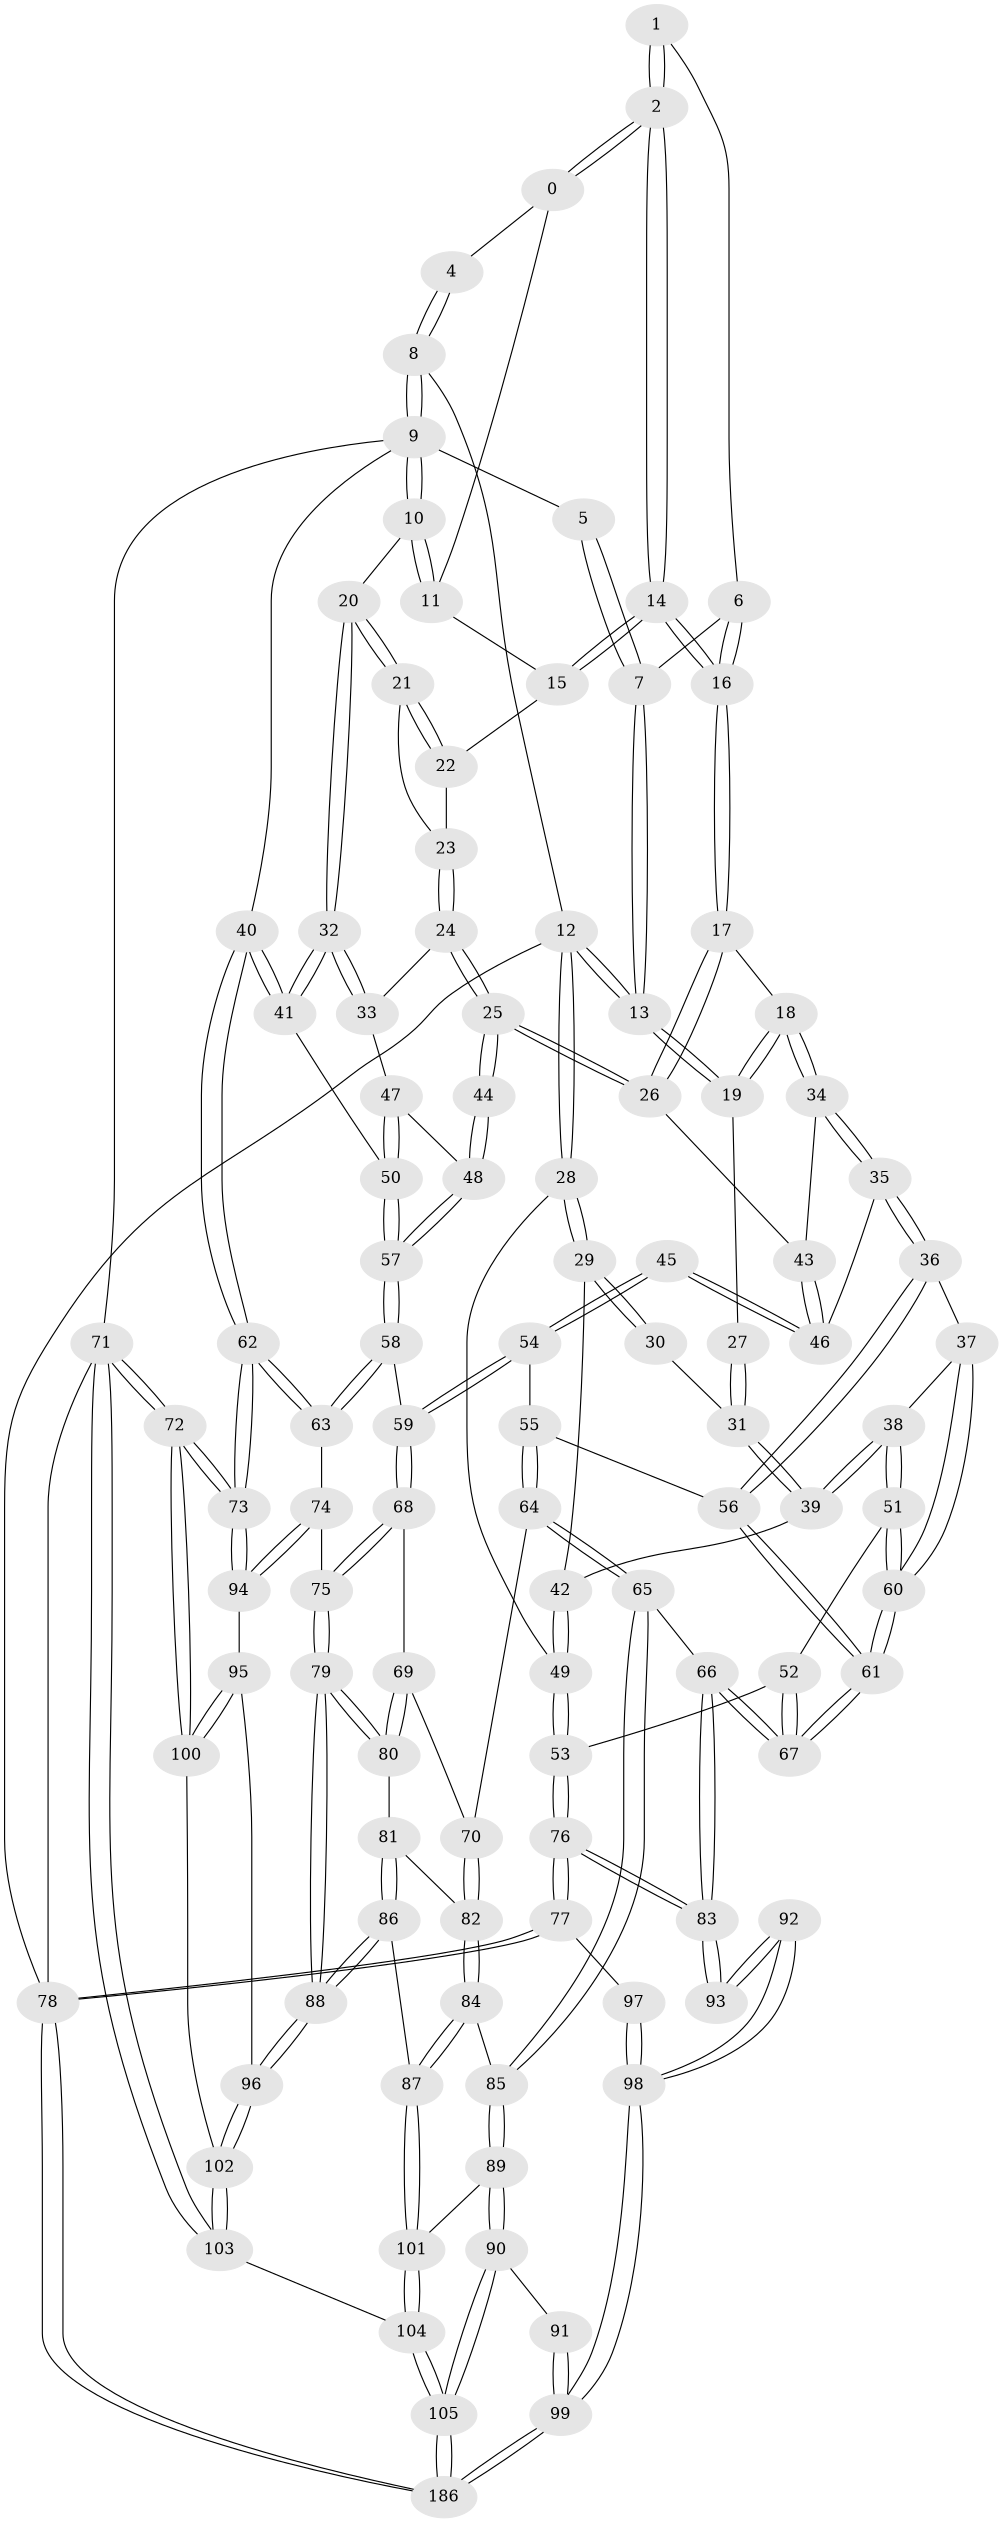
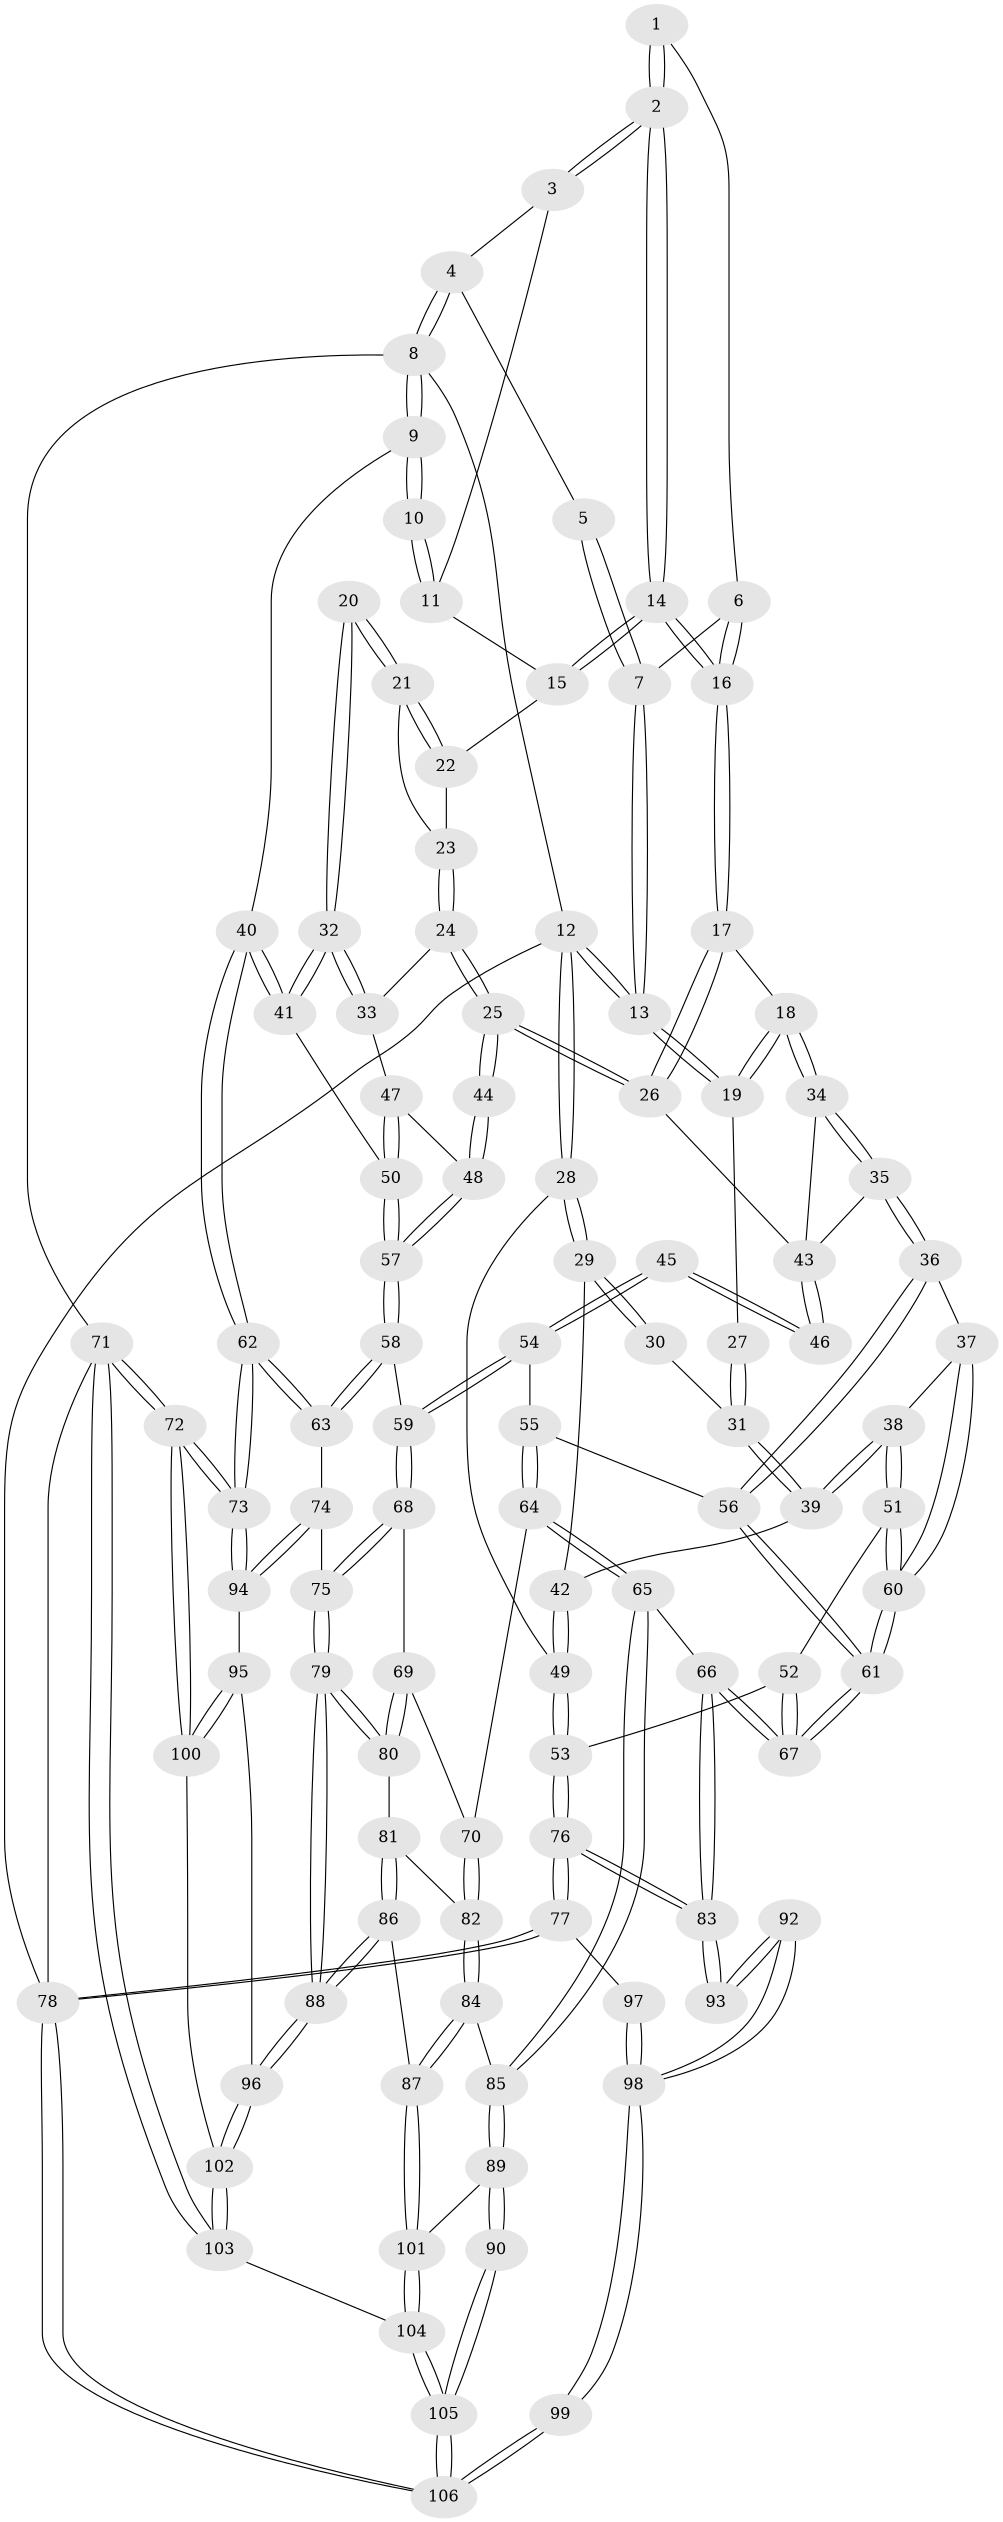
  graph {
    node [color=gray90 style=filled]
    1
    2
    6
-   3 [label=0]
+   3
    14
    7
    16
    4
    11
    15
    5
    8
    9
    12
    71
    13
    17
    19
    10
    40
    28
    78
    72
    103
    20
    41
    62
    21
    32
    22
    29
    49
-   106 [label=186]
+   106
    27
    23
    18
    26
    34
    43
    35
    31
    33
    24
    25
    44
    47
    48
    46
    39
    30
    42
    53
    50
    36
    37
    56
    38
    60
    61
    51
    52
    63
    73
    57
    45
    54
    55
    59
    58
    76
    67
    83
    77
    64
    68
    65
    70
    74
    69
    75
    94
    66
    85
    82
    89
    93
    80
    79
    81
    84
    100
    104
    102
    95
    88
    97
    98
    96
    86
    87
    101
    90
-   91
    105
    99
    92
    1 -- 2
    1 -- 2
    1 -- 6
    2 -- 3
    2 -- 3
    2 -- 14
    2 -- 14
    6 -- 7
    6 -- 16
    6 -- 16
    3 -- 4
    3 -- 11
    14 -- 16
    14 -- 16
    14 -- 15
    14 -- 15
    7 -- 13
    7 -- 13
    16 -- 17
    16 -- 17
-   9 -- 5
+   4 -- 5
    4 -- 8
    4 -- 8
    11 -- 15
    15 -- 22
    5 -- 7
    5 -- 7
    8 -- 9
    8 -- 9
    8 -- 12
-   9 -- 71
+   8 -- 71
    9 -- 10
    9 -- 10
    9 -- 40
    12 -- 13
    12 -- 13
    12 -- 28
    12 -- 28
    12 -- 78
    71 -- 78
    71 -- 72
    71 -- 72
    71 -- 103
    71 -- 103
    13 -- 19
    13 -- 19
    17 -- 18
    17 -- 26
    17 -- 26
    19 -- 27
    10 -- 11
    10 -- 11
-   10 -- 20
    40 -- 41
    40 -- 41
    40 -- 62
    40 -- 62
    28 -- 29
    28 -- 29
    28 -- 49
    78 -- 106
    78 -- 106
    72 -- 73
    72 -- 73
    72 -- 100
    72 -- 100
    103 -- 104
    20 -- 21
    20 -- 21
    20 -- 32
    20 -- 32
    41 -- 50
    62 -- 63
    62 -- 63
    62 -- 73
    62 -- 73
    21 -- 22
    21 -- 22
    21 -- 23
    32 -- 41
    32 -- 41
    32 -- 33
    32 -- 33
    22 -- 23
    29 -- 30
    29 -- 30
    29 -- 42
    49 -- 53
    49 -- 53
    27 -- 31
    27 -- 31
    23 -- 24
    23 -- 24
    18 -- 19
    18 -- 19
    18 -- 34
    18 -- 34
    26 -- 43
    34 -- 43
    34 -- 35
    34 -- 35
    43 -- 46
    43 -- 46
-   35 -- 46
+   35 -- 43
    35 -- 36
    35 -- 36
    31 -- 39
    31 -- 39
    33 -- 47
    24 -- 33
    24 -- 25
    24 -- 25
    25 -- 26
    25 -- 26
    25 -- 44
    25 -- 44
    44 -- 48
    44 -- 48
    47 -- 48
    47 -- 50
    47 -- 50
    48 -- 57
    48 -- 57
    39 -- 42
    30 -- 31
    42 -- 49
    42 -- 49
    53 -- 76
    53 -- 76
    50 -- 57
    50 -- 57
    36 -- 37
    36 -- 56
    36 -- 56
    37 -- 38
    37 -- 60
    37 -- 60
    56 -- 61
    56 -- 61
    38 -- 39
    38 -- 39
    38 -- 51
    38 -- 51
    60 -- 61
    60 -- 61
    61 -- 67
    61 -- 67
    51 -- 60
    51 -- 60
    51 -- 52
    52 -- 53
    52 -- 67
    52 -- 67
    63 -- 74
    73 -- 94
    73 -- 94
    57 -- 58
    57 -- 58
    45 -- 46
    45 -- 46
    45 -- 54
    45 -- 54
    54 -- 55
    54 -- 59
    54 -- 59
    55 -- 56
    55 -- 64
    55 -- 64
    59 -- 68
    59 -- 68
    58 -- 63
    58 -- 63
    58 -- 59
    76 -- 83
    76 -- 83
    76 -- 77
    76 -- 77
    83 -- 93
    83 -- 93
    77 -- 78
    77 -- 78
    77 -- 97
    64 -- 65
    64 -- 65
    64 -- 70
    68 -- 69
    68 -- 75
    68 -- 75
    65 -- 66
    65 -- 85
    65 -- 85
    70 -- 82
    70 -- 82
    74 -- 75
    74 -- 94
    74 -- 94
    69 -- 70
    69 -- 80
    69 -- 80
    75 -- 79
    75 -- 79
    94 -- 95
    66 -- 67
    66 -- 67
    66 -- 83
    66 -- 83
    85 -- 89
    85 -- 89
    82 -- 84
    82 -- 84
    89 -- 101
    89 -- 90
    89 -- 90
    80 -- 81
    79 -- 80
    79 -- 80
    79 -- 88
    79 -- 88
    81 -- 82
    81 -- 86
    81 -- 86
    84 -- 85
    84 -- 87
    84 -- 87
    100 -- 102
    104 -- 105
    104 -- 105
    102 -- 103
    102 -- 103
    95 -- 100
    95 -- 100
    95 -- 96
    88 -- 96
    88 -- 96
    97 -- 98
    97 -- 98
    98 -- 99
    98 -- 99
    96 -- 102
    96 -- 102
    86 -- 88
    86 -- 88
    86 -- 87
    87 -- 101
    87 -- 101
    101 -- 104
    101 -- 104
-   90 -- 91
    90 -- 105
    90 -- 105
-   91 -- 99
-   91 -- 99
    105 -- 106
    105 -- 106
    99 -- 106
    99 -- 106
    92 -- 93
    92 -- 93
    92 -- 98
    92 -- 98
  }
